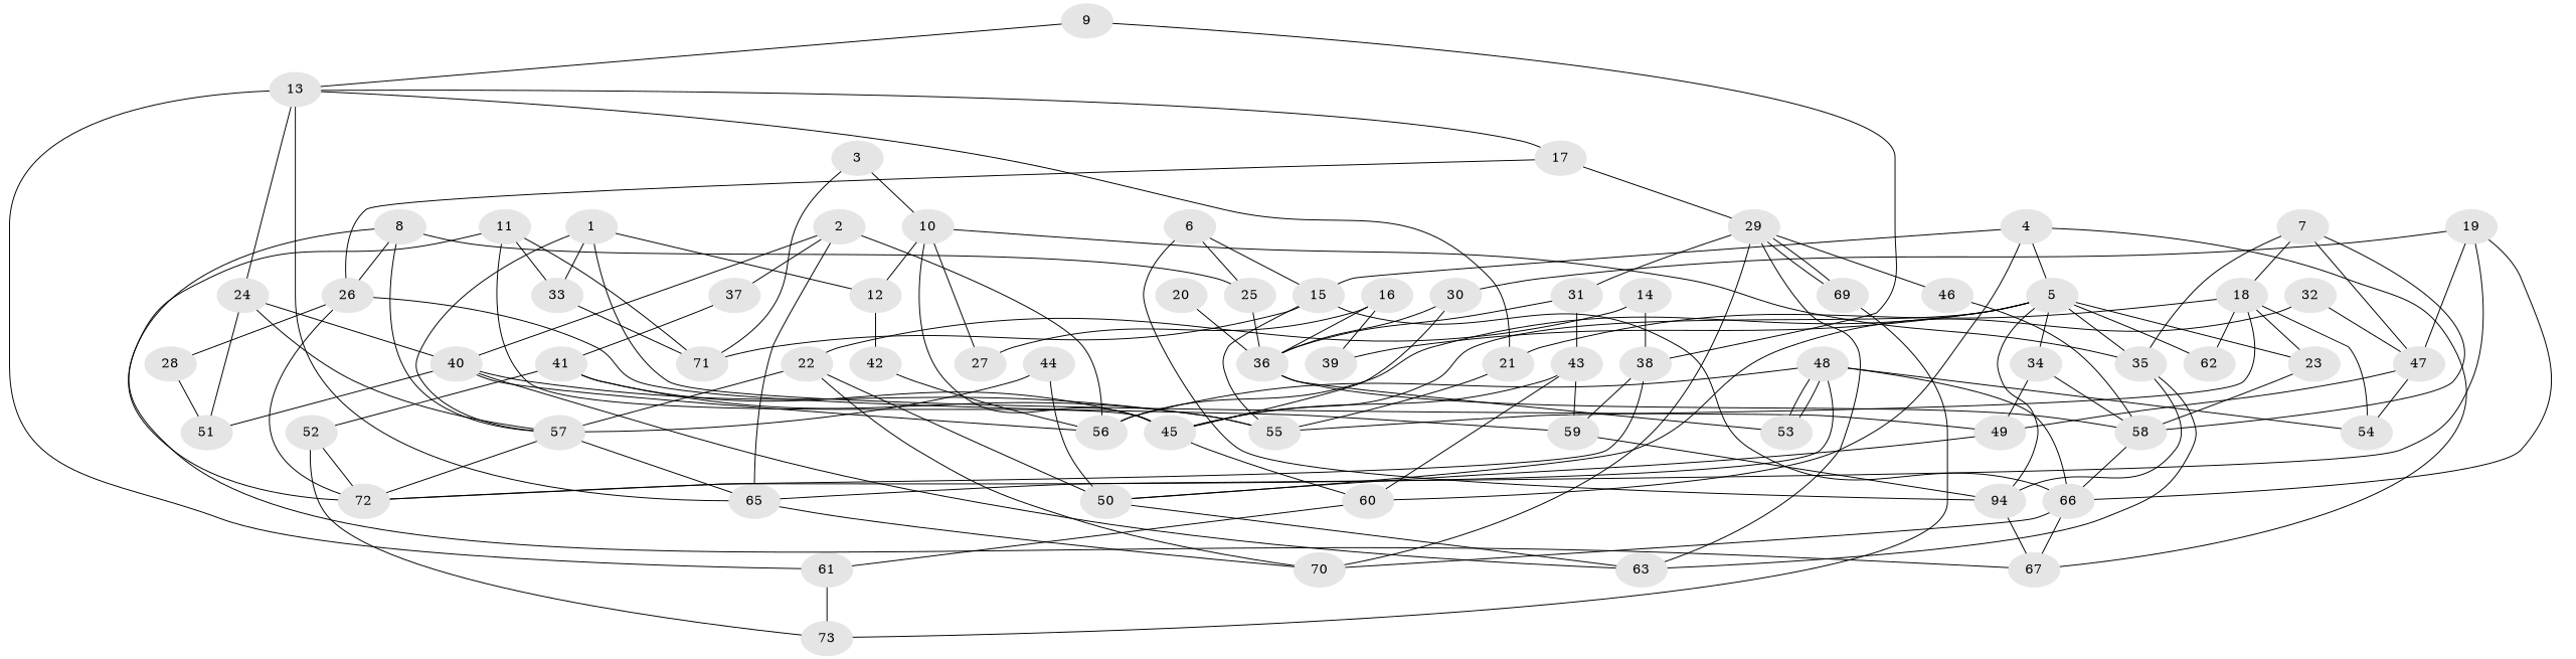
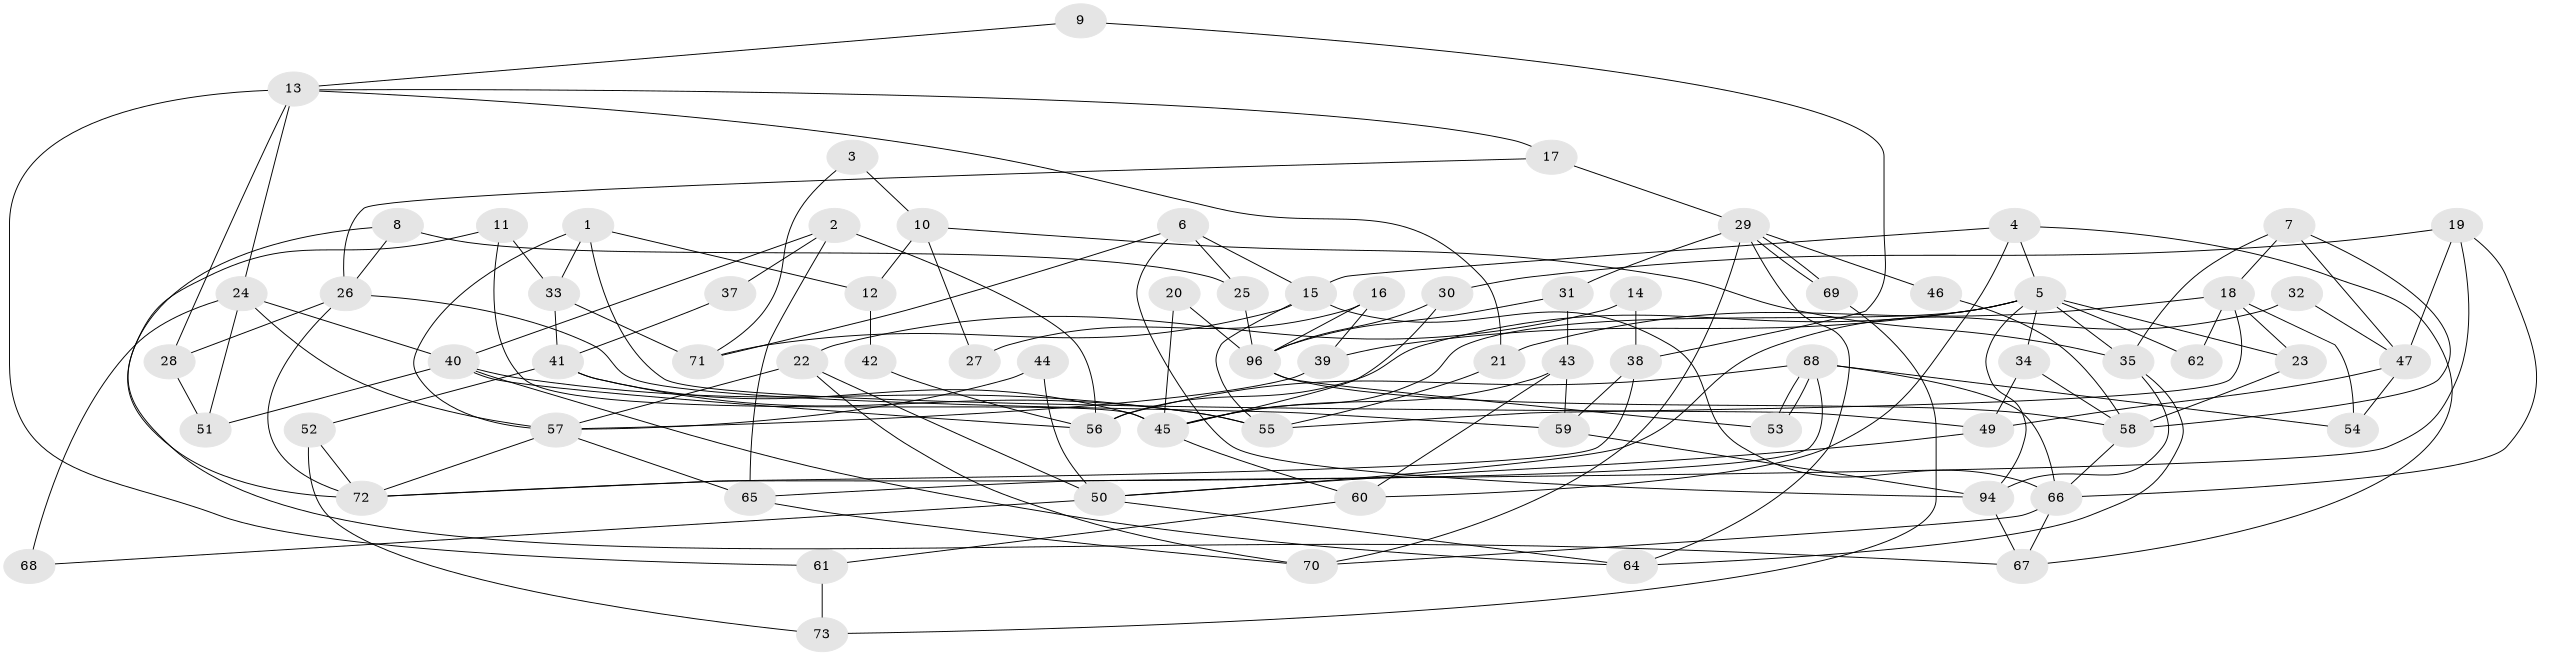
  graph {
    node [color=gray90 style=filled]
    1
    12
    33
    49
    57
    42
    71
    41
    50
    65
    72
    2
    37
    40
    56
    51
    55
-   63
+   63 [label=64]
    70
    3
    10
    35
    27
    4
    5
    15
    60
    67
    23
    34
    39
    45
    62
    n34 [label=94]
    66
    61
    58
    6
    25
-   36
+   36 [label=96]
    7
    18
    47
    21
    54
    8
    26
    28
    59
    9
    13
    38
    17
    24
    11
    29
+   68
    73
    14
    22
    16
    53
    31
    46
    69
    19
    30
    20
    43
    32
    52
    44
-   48
+   48 [label=88]
    1 -- 12
    1 -- 33
    1 -- 49
    1 -- 57
    12 -- 42
    33 -- 71
+   33 -- 41
    49 -- 50
    57 -- 65
    57 -- 72
    42 -- 56
    41 -- 55
    41 -- 45
    41 -- 52
    50 -- 63
+   50 -- 68
    65 -- 70
    2 -- 65
    2 -- 37
    2 -- 40
    2 -- 56
    37 -- 41
    40 -- 56
    40 -- 51
    40 -- 55
    40 -- 63
    3 -- 71
    3 -- 10
    10 -- 12
    10 -- 35
    10 -- 27
    35 -- 63
    35 -- n34
    4 -- 5
    4 -- 15
    4 -- 60
    4 -- 67
    5 -- 56
    5 -- 35
    5 -- 23
    5 -- 34
    5 -- 39
    5 -- 45
    5 -- 62
    5 -- n34
    15 -- 71
    15 -- 55
    15 -- 66
    60 -- 61
    23 -- 58
    34 -- 49
    34 -- 58
-   8 -- 57
+   39 -- 57
    45 -- 60
    n34 -- 67
    66 -- 70
    66 -- 67
    61 -- 73
    58 -- 66
    6 -- 15
    6 -- n34
    6 -- 25
    25 -- 36
    36 -- 58
    36 -- 53
    7 -- 35
    7 -- 58
    7 -- 18
    7 -- 47
    18 -- 55
    18 -- 23
    18 -- 62
    18 -- 21
    18 -- 54
    47 -- 49
    47 -- 54
    21 -- 55
    8 -- 72
    8 -- 25
    8 -- 26
    26 -- 72
    26 -- 28
    26 -- 59
    28 -- 51
    59 -- n34
    9 -- 13
    9 -- 38
-   13 -- 65
+   13 -- 28
    13 -- 61
    13 -- 21
    13 -- 17
    13 -- 24
    38 -- 72
    38 -- 59
    17 -- 26
    17 -- 29
    24 -- 57
    24 -- 40
    24 -- 51
+   24 -- 68
    11 -- 33
-   11 -- 71
+   6 -- 71
    11 -- 67
    11 -- 45
    29 -- 63
    29 -- 70
    29 -- 31
    29 -- 46
    29 -- 69
    29 -- 69
    14 -- 38
    14 -- 22
    22 -- 57
    22 -- 50
    22 -- 70
    16 -- 27
    16 -- 39
    16 -- 36
    31 -- 36
    31 -- 43
    46 -- 58
    69 -- 73
    19 -- 65
    19 -- 66
    19 -- 47
    19 -- 30
    30 -- 45
    30 -- 36
-   10 -- 45
+   20 -- 45
    20 -- 36
    43 -- 60
    43 -- 45
    43 -- 59
    32 -- 50
    32 -- 47
    52 -- 72
    52 -- 73
    44 -- 57
    44 -- 50
    48 -- 72
    48 -- 56
    48 -- 66
    48 -- 54
    48 -- 53
    48 -- 53
  }
